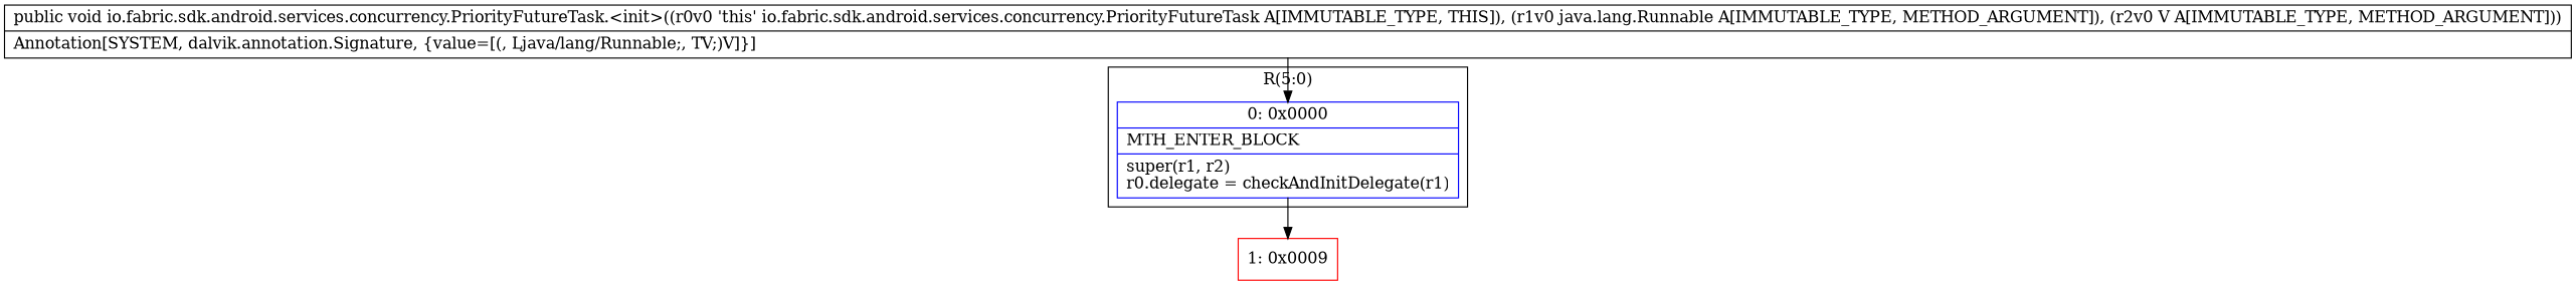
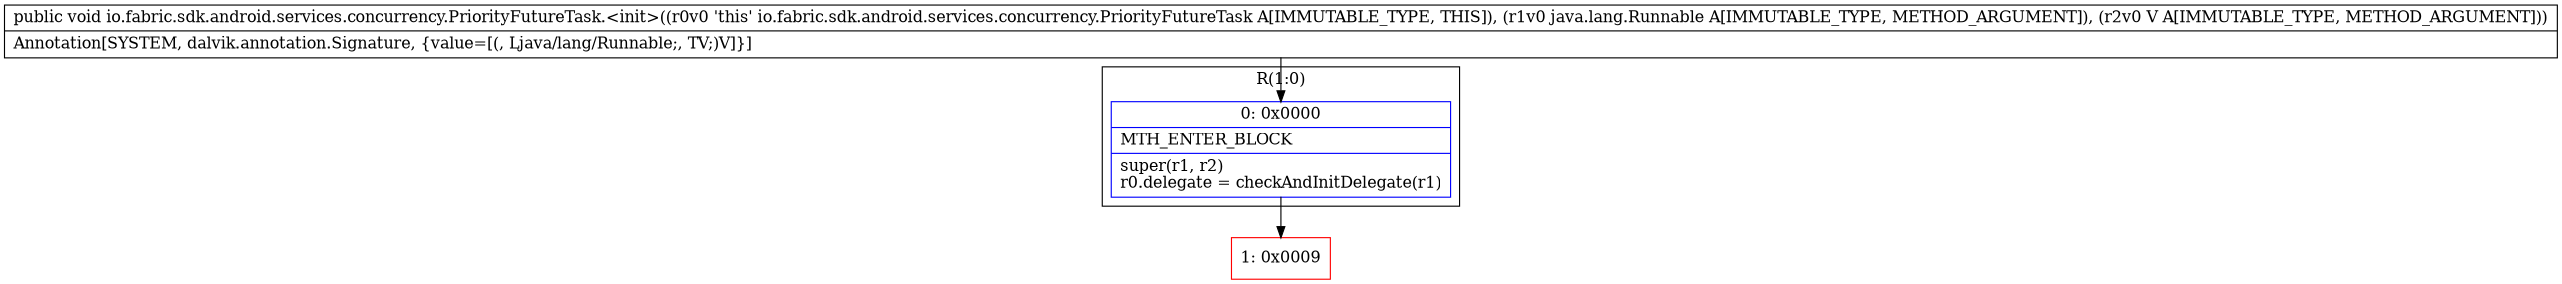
  digraph {
    node [shape=record]
    n1 [color=blue label="{0\:\ 0x0000|MTH_ENTER_BLOCK\l|super(r1, r2)\lr0.delegate = checkAndInitDelegate(r1)\l}"]
    n2 [color=red label="{1\:\ 0x0009}"]
    n3 [label="{public void io.fabric.sdk.android.services.concurrency.PriorityFutureTask.\<init\>((r0v0 'this' io.fabric.sdk.android.services.concurrency.PriorityFutureTask A[IMMUTABLE_TYPE, THIS]), (r1v0 java.lang.Runnable A[IMMUTABLE_TYPE, METHOD_ARGUMENT]), (r2v0 V A[IMMUTABLE_TYPE, METHOD_ARGUMENT]))  | Annotation[SYSTEM, dalvik.annotation.Signature, \{value=[(, Ljava\/lang\/Runnable;, TV;)V]\}]\l}"]
    subgraph cluster_1 {
-     label="R(5:0)"
+     label="R(1:0)"
      n1
    }
    n1 -> n2
    n3 -> n1
  }
